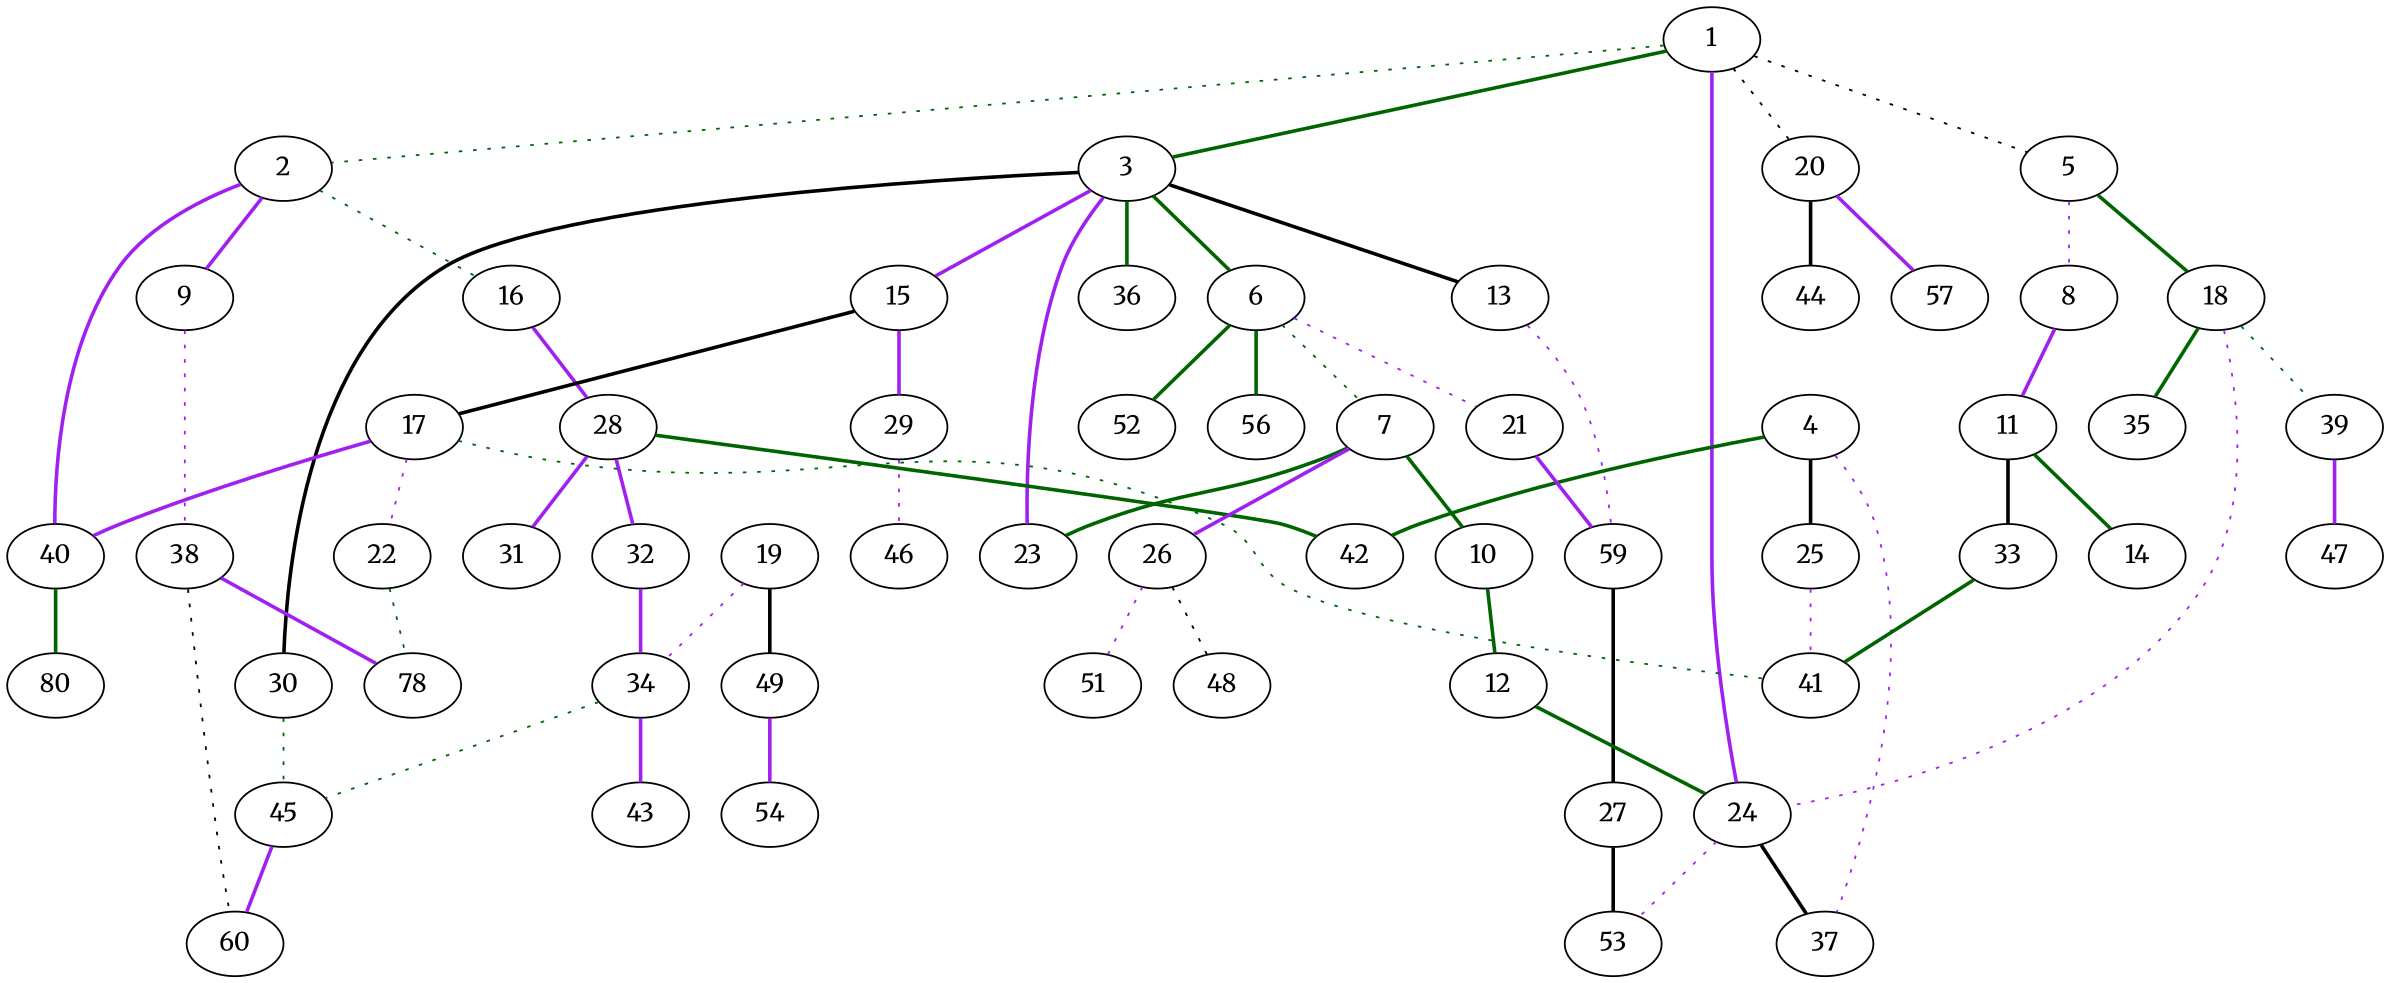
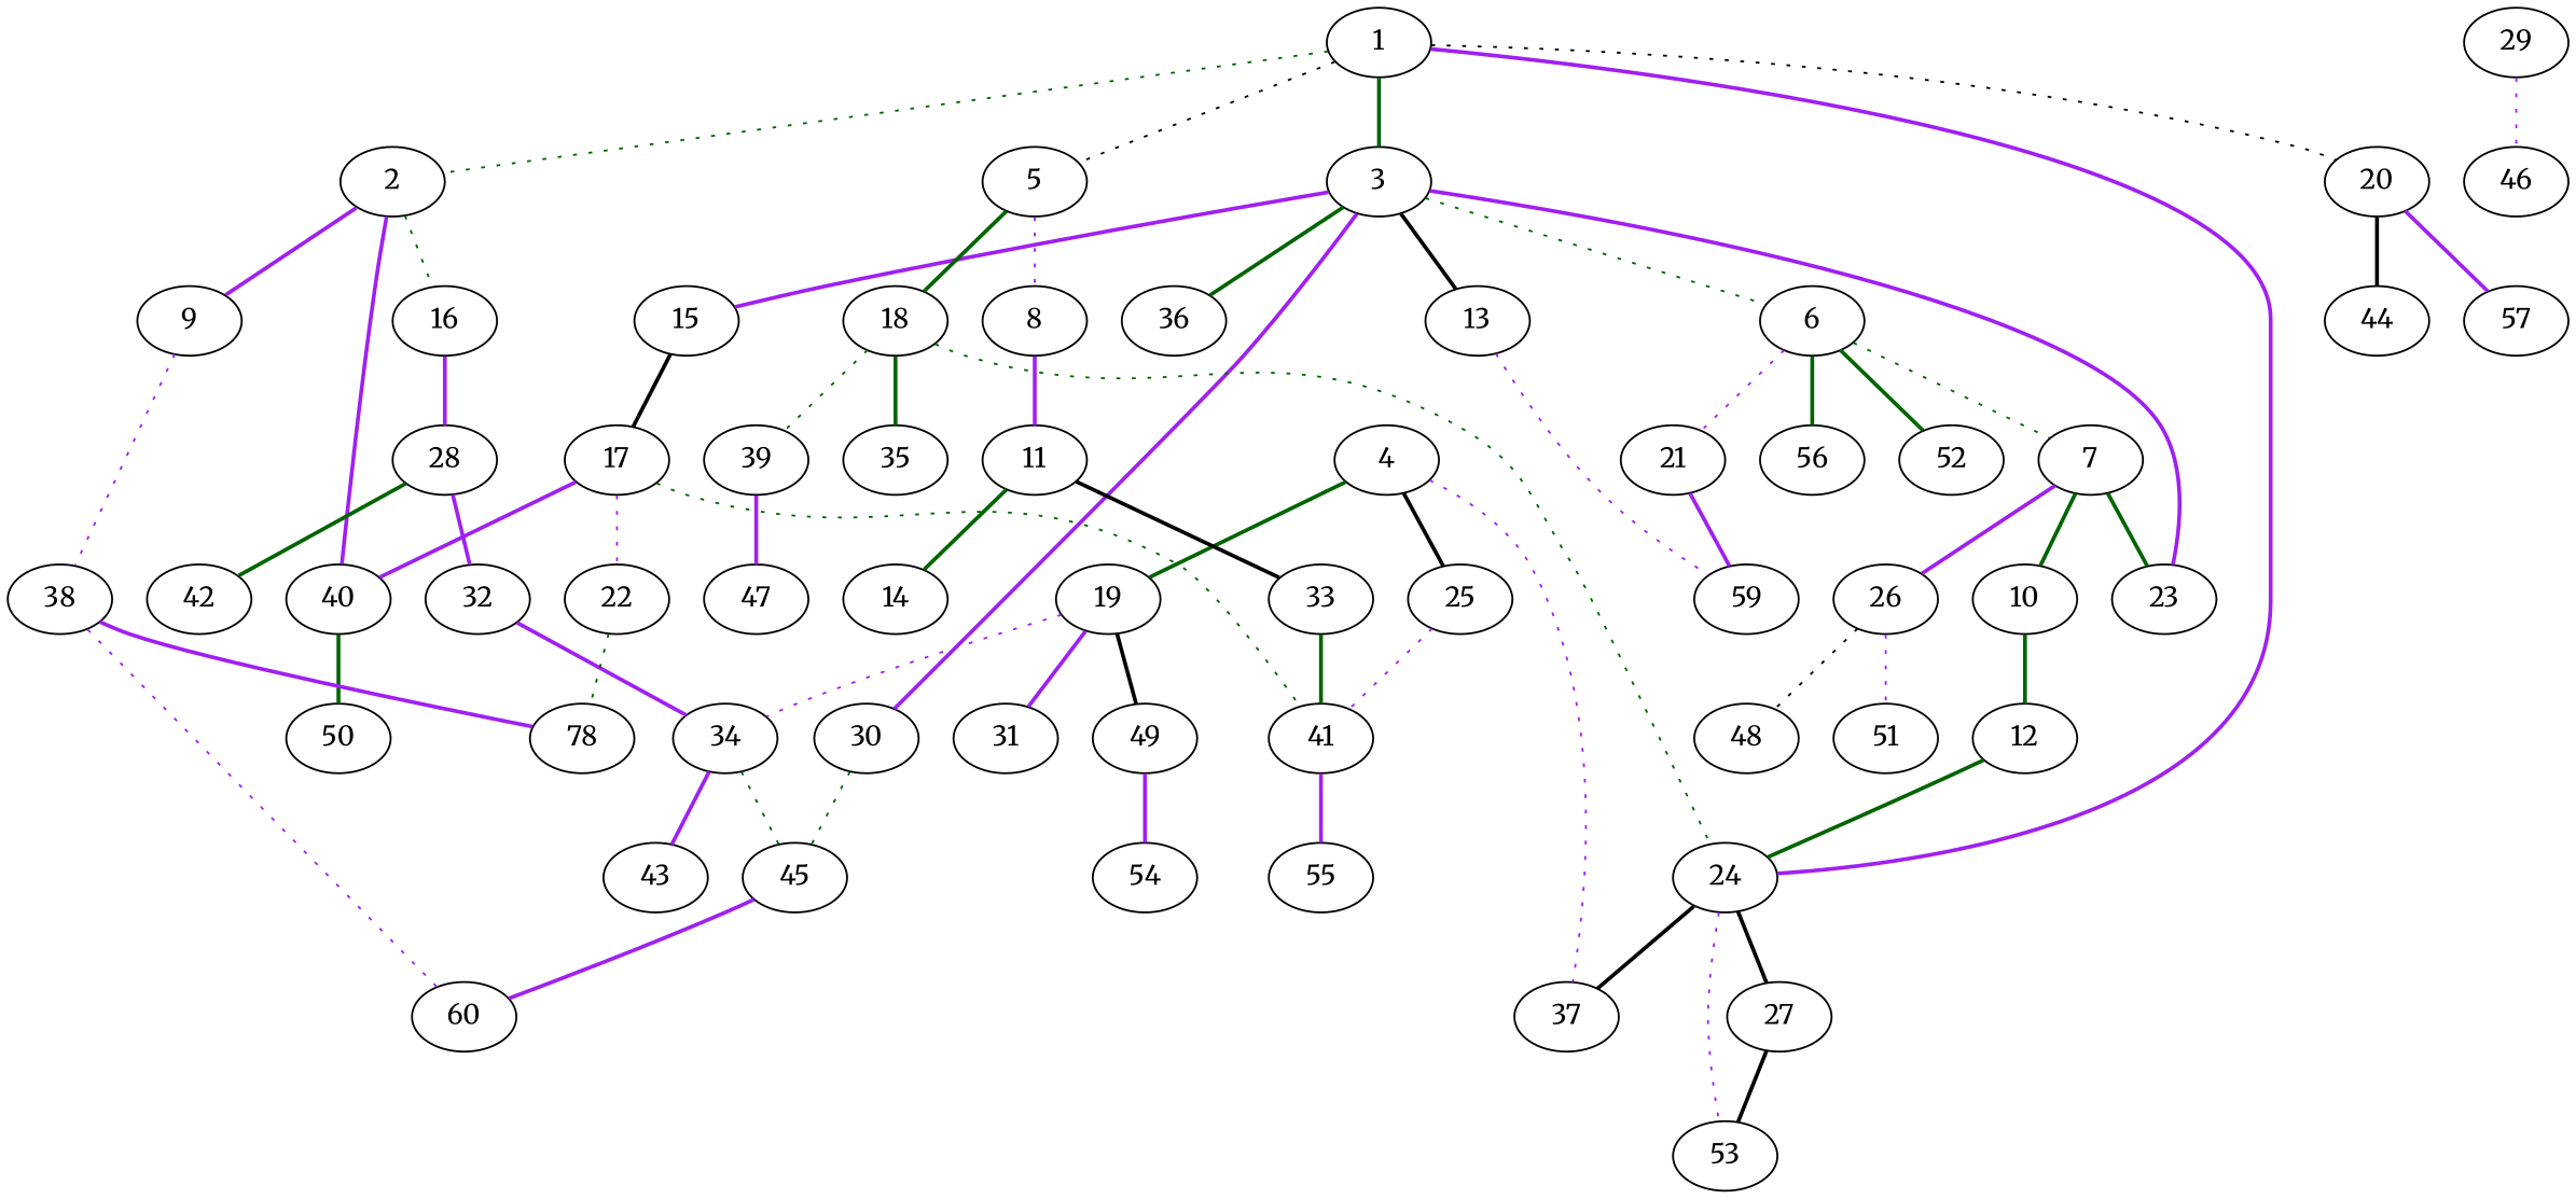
  graph {
    fontname=Merriweather
    node [fontname=Merriweather]
    edge [color=purple fontname=Merriweather style=bold]
    1
    2
    3
    5
    20
    24
    9
    16
    40
    6
    13
    15
    23
    30
    36
    8
    18
    44
    57
    37
    27
    53
    4
    19
    25
    38
    28
    7
    21
    52
    56
    59
    17
    29
    45
    11
    35
    39
    31
    34
    49
    41
    n43 [label=78]
    60
    32
    42
    10
    26
    22
    46
    43
    54
+   55
    14
    33
    47
    12
    48
    51
-   50 [label=80]
+   50
    1 -- 2 [color=darkgreen style=dotted]
    1 -- 3 [color=darkgreen]
    1 -- 5 [color=black style=dotted]
    1 -- 20 [color=black style=dotted]
    1 -- 24
    2 -- 9
    2 -- 16 [color=darkgreen style=dotted]
    2 -- 40
-   3 -- 6 [color=darkgreen]
+   3 -- 6 [color=darkgreen style=dotted]
    3 -- 13 [color=black]
    3 -- 15
    3 -- 23
-   3 -- 30 [color=black]
+   3 -- 30
    3 -- 36 [color=darkgreen]
    5 -- 8 [style=dotted]
    5 -- 18 [color=darkgreen]
    20 -- 44 [color=black]
    20 -- 57
    24 -- 37 [color=black]
-   59 -- 27 [color=black]
+   24 -- 27 [color=black]
    24 -- 53 [style=dotted]
    9 -- 38 [style=dotted]
    16 -- 28
    40 -- 50 [color=darkgreen]
    6 -- 7 [color=darkgreen style=dotted]
    6 -- 21 [style=dotted]
    6 -- 52 [color=darkgreen]
    6 -- 56 [color=darkgreen]
    13 -- 59 [style=dotted]
    15 -- 17 [color=black]
-   15 -- 29
    30 -- 45 [color=darkgreen style=dotted]
    8 -- 11
-   18 -- 24 [style=dotted]
+   18 -- 24 [color=darkgreen style=dotted]
    18 -- 35 [color=darkgreen]
    18 -- 39 [color=darkgreen style=dotted]
    27 -- 53 [color=black]
    4 -- 37 [style=dotted]
-   4 -- 42 [color=darkgreen]
+   4 -- 19 [color=darkgreen]
    4 -- 25 [color=black]
-   28 -- 31
+   19 -- 31
    19 -- 34 [style=dotted]
    19 -- 49 [color=black]
    25 -- 41 [style=dotted]
    38 -- n43
-   38 -- 60 [color=black style=dotted]
+   38 -- 60 [style=dotted]
    28 -- 32
    28 -- 42 [color=darkgreen]
    7 -- 23 [color=darkgreen]
    7 -- 10 [color=darkgreen]
    7 -- 26
    21 -- 59
    17 -- 40
    17 -- 41 [color=darkgreen style=dotted]
    17 -- 22 [style=dotted]
    29 -- 46 [style=dotted]
    45 -- 60
    11 -- 14 [color=darkgreen]
    11 -- 33 [color=black]
    39 -- 47
    34 -- 45 [color=darkgreen style=dotted]
    34 -- 43
    49 -- 54
+   41 -- 55
    32 -- 34
    10 -- 12 [color=darkgreen]
    26 -- 48 [color=black style=dotted]
    26 -- 51 [style=dotted]
    22 -- n43 [color=darkgreen style=dotted]
    33 -- 41 [color=darkgreen]
    12 -- 24 [color=darkgreen]
  }
